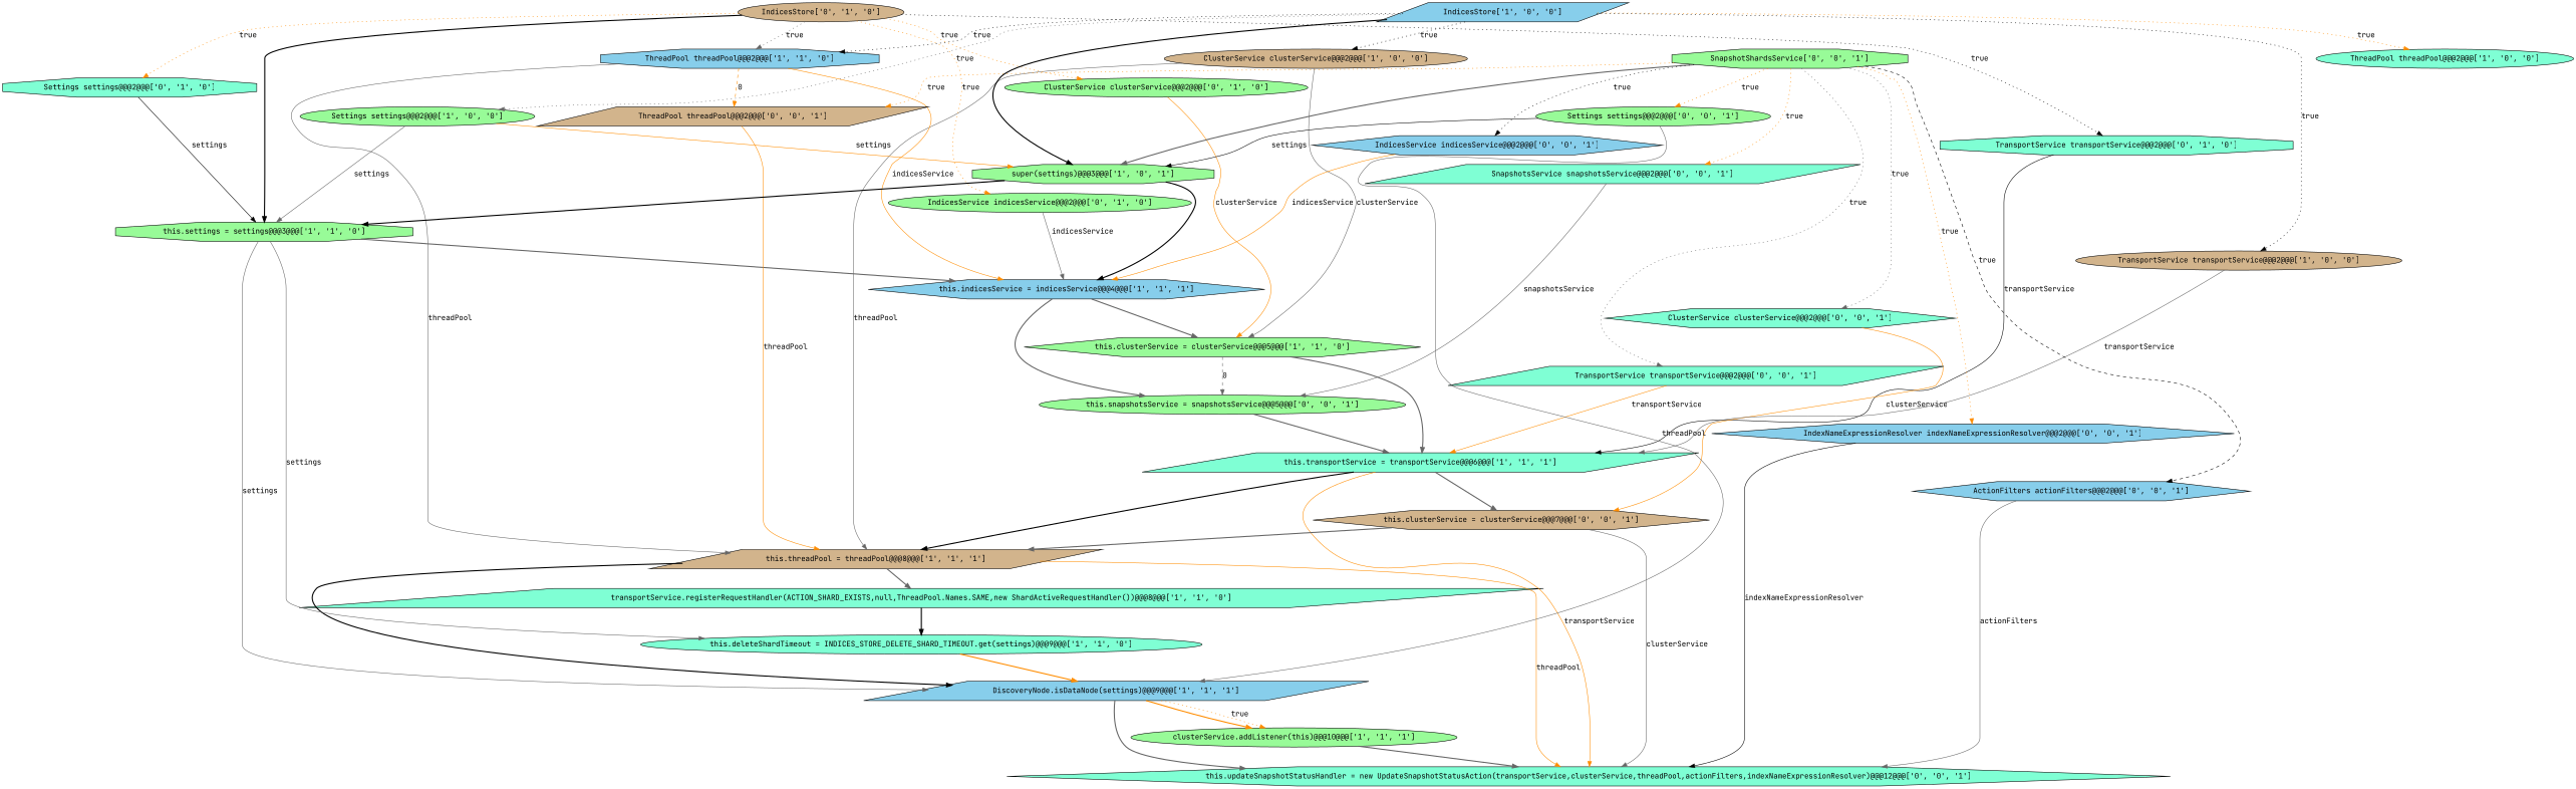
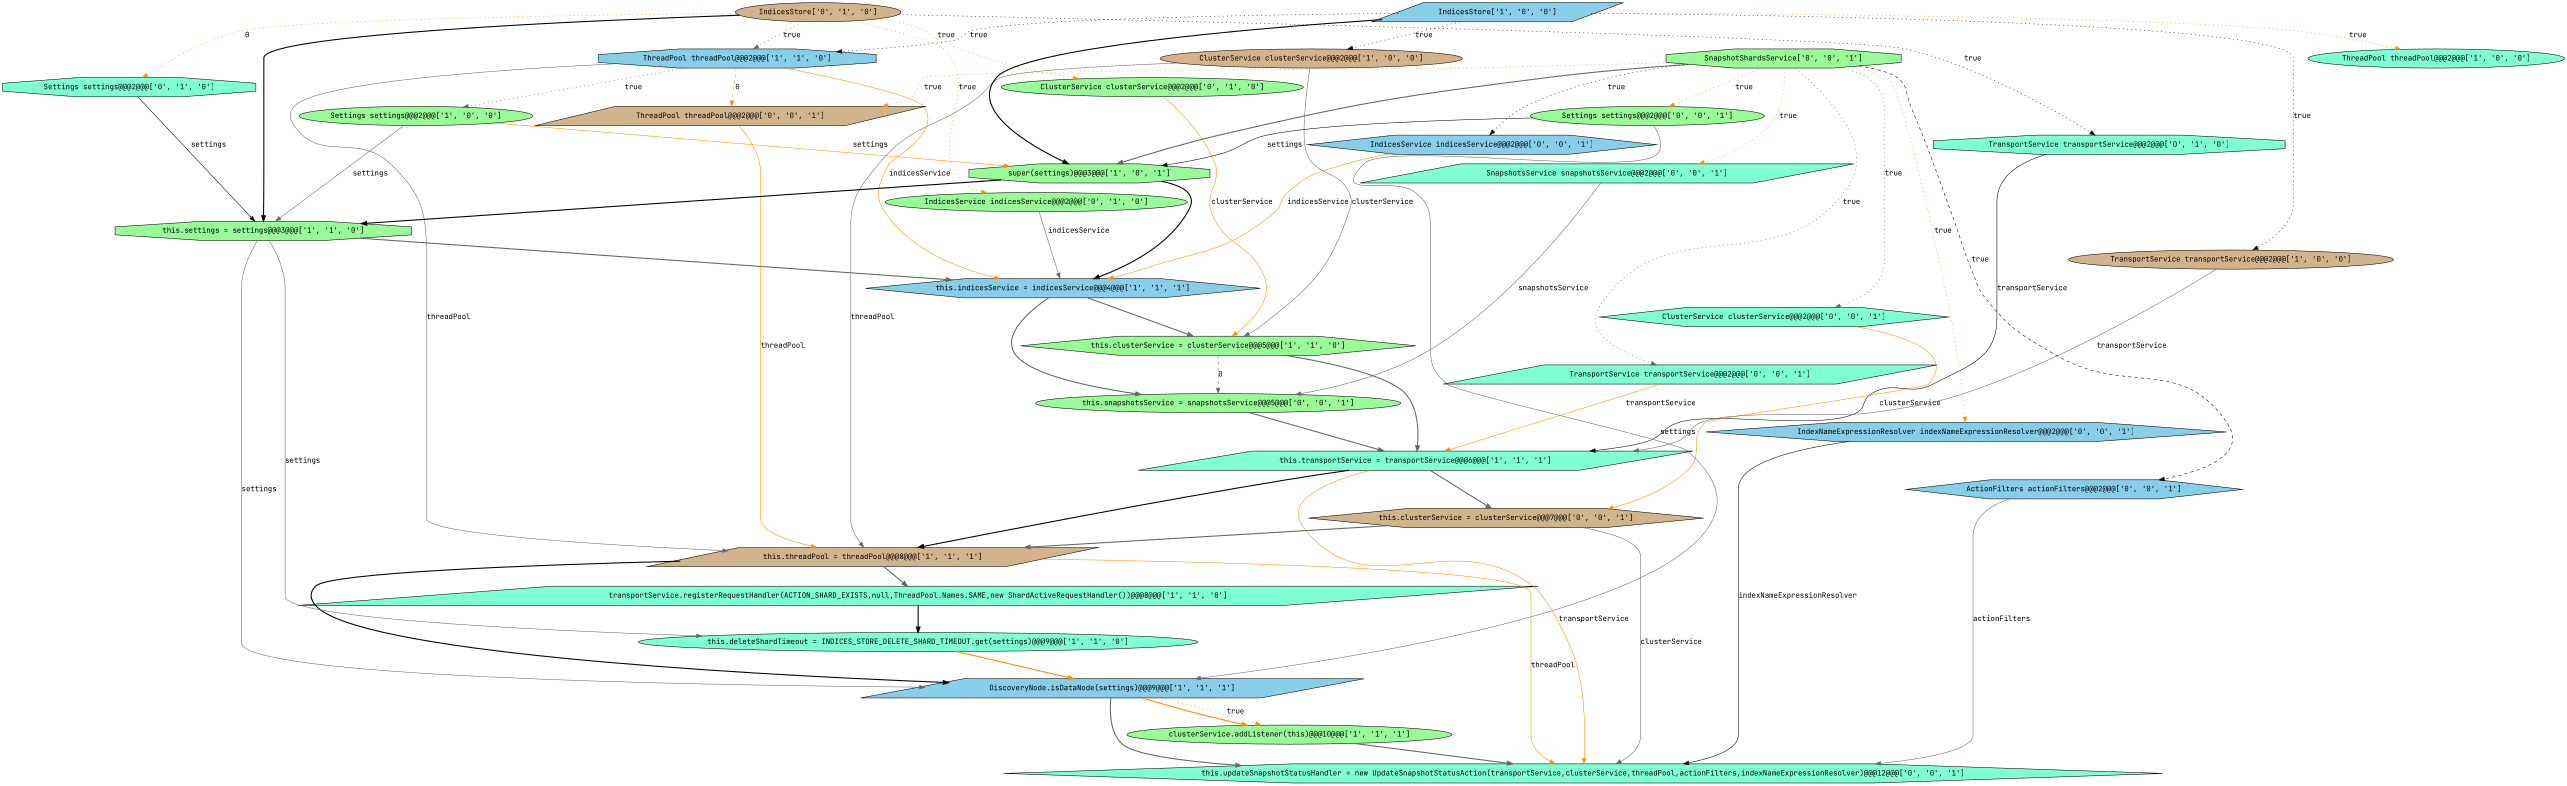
  digraph {
    fontname="JetBrains Mono"
    node [fillcolor=palegreen fontname="JetBrains Mono" shape=ellipse style=filled]
    edge [color=gray40 fontname="JetBrains Mono" style=solid]
    n1 [fillcolor=tan label="ClusterService clusterService@@@2@@@['1', '0', '0']"]
    n2 [label="this.clusterService = clusterService@@@5@@@['1', '1', '0']" shape=hexagon]
    n3 [fillcolor=tan label="this.threadPool = threadPool@@@8@@@['1', '1', '1']" shape=parallelogram]
    n4 [label="this.snapshotsService = snapshotsService@@@5@@@['0', '0', '1']"]
    n5 [fillcolor=aquamarine label="this.transportService = transportService@@@6@@@['1', '1', '1']" shape=parallelogram]
    n6 [fillcolor=aquamarine label="transportService.registerRequestHandler(ACTION_SHARD_EXISTS,null,ThreadPool.Names.SAME,new ShardActiveRequestHandler())@@@8@@@['1', '1', '0']" shape=parallelogram]
    n7 [fillcolor=aquamarine label="this.deleteShardTimeout = INDICES_STORE_DELETE_SHARD_TIMEOUT.get(settings)@@@9@@@['1', '1', '0']"]
    n8 [fillcolor=skyblue label="DiscoveryNode.isDataNode(settings)@@@9@@@['1', '1', '1']" shape=parallelogram]
    n9 [label="clusterService.addListener(this)@@@10@@@['1', '1', '1']"]
    n10 [fillcolor=aquamarine label="this.updateSnapshotStatusHandler = new UpdateSnapshotStatusAction(transportService,clusterService,threadPool,actionFilters,indexNameExpressionResolver)@@@12@@@['0', '0', '1']" shape=hexagon]
    n11 [fillcolor=tan label="IndicesStore['0', '1', '0']"]
    n12 [label="this.settings = settings@@@3@@@['1', '1', '0']" shape=octagon]
    n13 [label="ClusterService clusterService@@@2@@@['0', '1', '0']"]
    n14 [fillcolor=aquamarine label="TransportService transportService@@@2@@@['0', '1', '0']" shape=octagon]
    n15 [fillcolor=aquamarine label="Settings settings@@@2@@@['0', '1', '0']" shape=octagon]
    n16 [label="IndicesService indicesService@@@2@@@['0', '1', '0']"]
    n17 [fillcolor=skyblue label="ThreadPool threadPool@@@2@@@['1', '1', '0']" shape=octagon]
    n18 [fillcolor=skyblue label="this.indicesService = indicesService@@@4@@@['1', '1', '1']" shape=hexagon]
    n19 [fillcolor=tan label="ThreadPool threadPool@@@2@@@['0', '0', '1']" shape=parallelogram]
    n20 [fillcolor=aquamarine label="ThreadPool threadPool@@@2@@@['1', '0', '0']"]
    n21 [fillcolor=aquamarine label="ClusterService clusterService@@@2@@@['0', '0', '1']" shape=hexagon]
    n22 [fillcolor=tan label="this.clusterService = clusterService@@@7@@@['0', '0', '1']" shape=hexagon]
    n23 [label="Settings settings@@@2@@@['1', '0', '0']"]
    n24 [label="super(settings)@@@3@@@['1', '0', '1']" shape=octagon]
    n25 [fillcolor=aquamarine label="SnapshotsService snapshotsService@@@2@@@['0', '0', '1']" shape=parallelogram]
    n26 [fillcolor=aquamarine label="TransportService transportService@@@2@@@['0', '0', '1']" shape=parallelogram]
    n27 [label="Settings settings@@@2@@@['0', '0', '1']"]
    n28 [fillcolor=tan label="TransportService transportService@@@2@@@['1', '0', '0']"]
    n29 [label="SnapshotShardsService['0', '0', '1']" shape=octagon]
    n30 [fillcolor=skyblue label="IndicesService indicesService@@@2@@@['0', '0', '1']" shape=hexagon]
    n31 [fillcolor=skyblue label="IndexNameExpressionResolver indexNameExpressionResolver@@@2@@@['0', '0', '1']" shape=hexagon]
    n32 [fillcolor=skyblue label="ActionFilters actionFilters@@@2@@@['0', '0', '1']" shape=hexagon]
    n33 [fillcolor=skyblue label="IndicesStore['1', '0', '0']" shape=parallelogram]
    n1 -> n2 [label=clusterService]
    n1 -> n3 [label=threadPool]
    n2 -> n4 [label=0 style=dashed]
    n2 -> n5 [style=bold]
    n3 -> n6 [style=bold]
    n3 -> n8 [color=black style=bold]
    n3 -> n10 [color=darkorange label=threadPool]
    n4 -> n5 [style=bold]
    n5 -> n3 [color=black style=bold]
    n5 -> n10 [color=darkorange label=transportService]
    n5 -> n22 [style=bold]
    n6 -> n7 [color=black style=bold]
    n7 -> n8 [color=darkorange style=bold]
    n8 -> n9 [color=darkorange style=bold]
    n8 -> n9 [color=darkorange label=true style=dotted]
    n8 -> n10 [style=bold]
    n9 -> n10 [style=bold]
    n11 -> n12 [color=black style=bold]
    n11 -> n13 [color=darkorange label=true style=dotted]
    n11 -> n14 [color=black label=true style=dotted]
-   n11 -> n15 [color=darkorange label=true style=dotted]
+   n11 -> n15 [color=darkorange label=0 style=dotted]
    n11 -> n16 [color=darkorange label=true style=dotted]
    n11 -> n17 [label=true style=dotted]
    n12 -> n7 [label=settings]
    n12 -> n8 [label=settings]
    n12 -> n18 [style=bold]
    n13 -> n2 [color=darkorange label=clusterService]
    n14 -> n5 [color=black label=transportService]
    n15 -> n12 [color=black label=settings]
    n16 -> n18 [label=indicesService]
    n17 -> n3 [label=threadPool]
    n17 -> n18 [color=darkorange label=indicesService]
    n17 -> n19 [color=darkorange label=0 style=dashed]
    n18 -> n2 [style=bold]
    n18 -> n4 [style=bold]
    n19 -> n3 [color=darkorange label=threadPool]
    n21 -> n22 [color=darkorange label=clusterService]
    n22 -> n3 [style=bold]
    n22 -> n10 [label=clusterService]
    n23 -> n12 [label=settings]
    n23 -> n24 [color=darkorange label=settings]
    n24 -> n12 [color=black style=bold]
    n24 -> n18 [color=black style=bold]
    n25 -> n4 [label=snapshotsService]
    n26 -> n5 [color=darkorange label=transportService]
-   n27 -> n8 [label=threadPool]
+   n27 -> n8 [label=settings]
    n27 -> n24 [color=black label=settings]
    n28 -> n5 [label=transportService]
    n29 -> n19 [color=darkorange label=true style=dotted]
    n29 -> n21 [label=true style=dotted]
    n29 -> n24 [style=bold]
    n29 -> n25 [color=darkorange label=true style=dotted]
    n29 -> n26 [label=true style=dotted]
    n29 -> n27 [color=darkorange label=true style=dotted]
    n29 -> n30 [color=black label=true style=dotted]
    n29 -> n31 [color=darkorange label=true style=dotted]
    n29 -> n32 [color=black label=true style=dashed]
    n30 -> n18 [color=darkorange label=indicesService]
    n31 -> n10 [color=black label=indexNameExpressionResolver]
    n32 -> n10 [label=actionFilters]
    n33 -> n1 [color=black label=true style=dotted]
    n33 -> n17 [color=black label=true style=dotted]
    n33 -> n20 [color=darkorange label=true style=dotted]
-   n33 -> n23 [label=true style=dotted]
+   n17 -> n23 [label=true style=dotted]
    n33 -> n24 [color=black style=bold]
    n33 -> n28 [color=black label=true style=dotted]
  }
